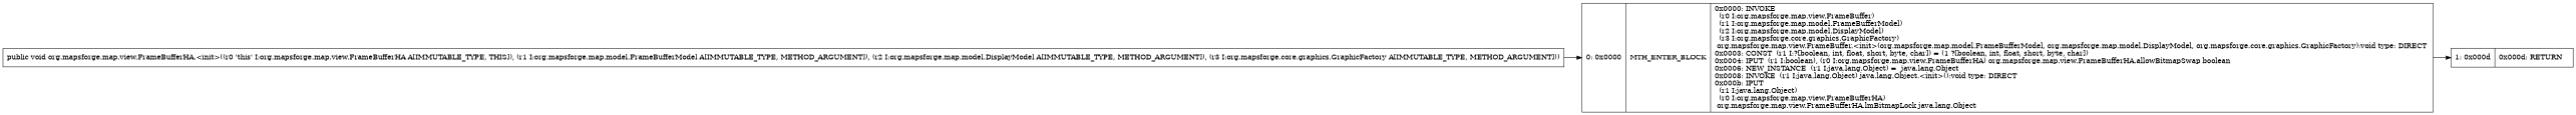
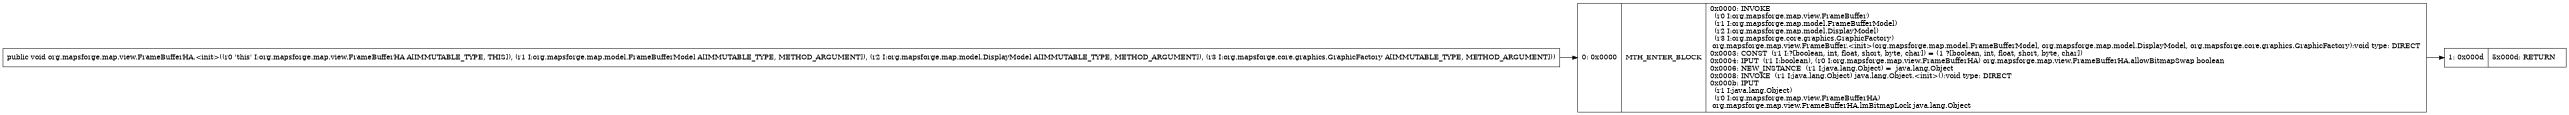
  digraph {
    rankdir=LR
    node [shape=record]
    n1 [label="{0\:\ 0x0000|MTH_ENTER_BLOCK\l|0x0000: INVOKE  \l  (r0 I:org.mapsforge.map.view.FrameBuffer)\l  (r1 I:org.mapsforge.map.model.FrameBufferModel)\l  (r2 I:org.mapsforge.map.model.DisplayModel)\l  (r3 I:org.mapsforge.core.graphics.GraphicFactory)\l org.mapsforge.map.view.FrameBuffer.\<init\>(org.mapsforge.map.model.FrameBufferModel, org.mapsforge.map.model.DisplayModel, org.mapsforge.core.graphics.GraphicFactory):void type: DIRECT \l0x0003: CONST  (r1 I:?[boolean, int, float, short, byte, char]) = (1 ?[boolean, int, float, short, byte, char]) \l0x0004: IPUT  (r1 I:boolean), (r0 I:org.mapsforge.map.view.FrameBufferHA) org.mapsforge.map.view.FrameBufferHA.allowBitmapSwap boolean \l0x0006: NEW_INSTANCE  (r1 I:java.lang.Object) =  java.lang.Object \l0x0008: INVOKE  (r1 I:java.lang.Object) java.lang.Object.\<init\>():void type: DIRECT \l0x000b: IPUT  \l  (r1 I:java.lang.Object)\l  (r0 I:org.mapsforge.map.view.FrameBufferHA)\l org.mapsforge.map.view.FrameBufferHA.lmBitmapLock java.lang.Object \l}"]
-   n2 [label="{1\:\ 0x000d|0x000d: RETURN   \l}"]
+   n2 [label="{1\:\ 0x000d|5x000d: RETURN   \l}"]
    n3 [label="{public void org.mapsforge.map.view.FrameBufferHA.\<init\>((r0 'this' I:org.mapsforge.map.view.FrameBufferHA A[IMMUTABLE_TYPE, THIS]), (r1 I:org.mapsforge.map.model.FrameBufferModel A[IMMUTABLE_TYPE, METHOD_ARGUMENT]), (r2 I:org.mapsforge.map.model.DisplayModel A[IMMUTABLE_TYPE, METHOD_ARGUMENT]), (r3 I:org.mapsforge.core.graphics.GraphicFactory A[IMMUTABLE_TYPE, METHOD_ARGUMENT])) }"]
    n1 -> n2
    n3 -> n1
  }
